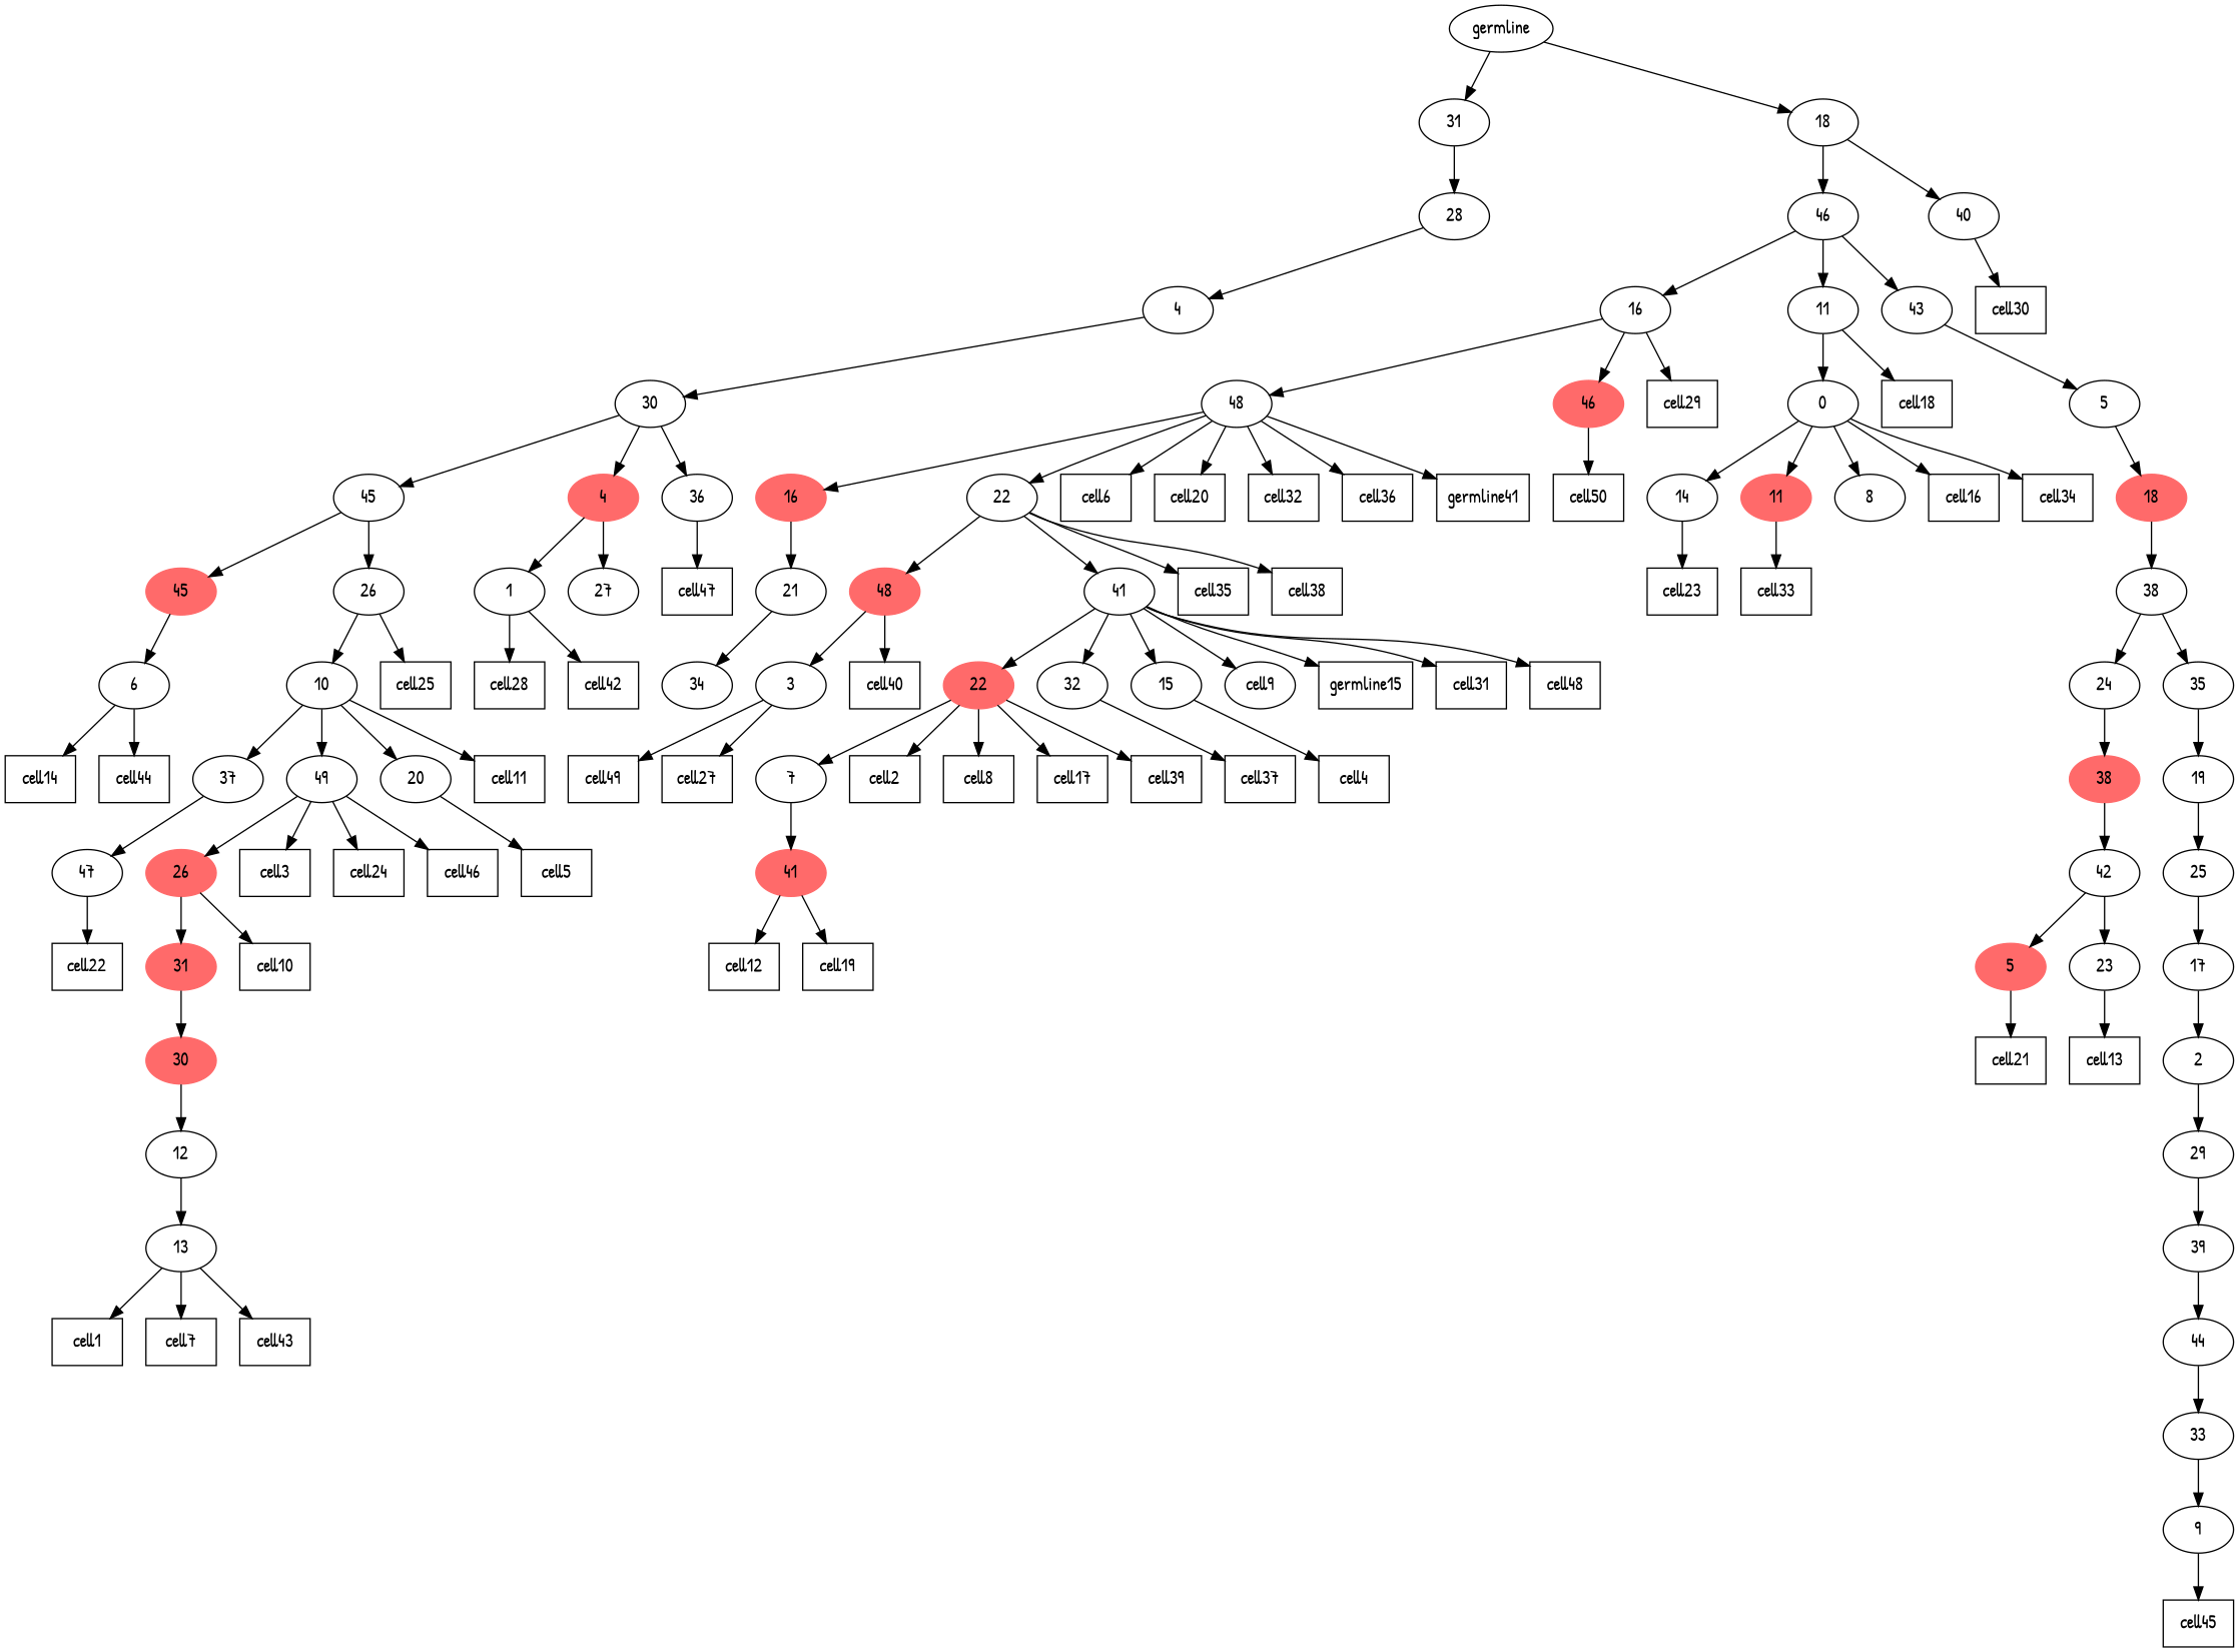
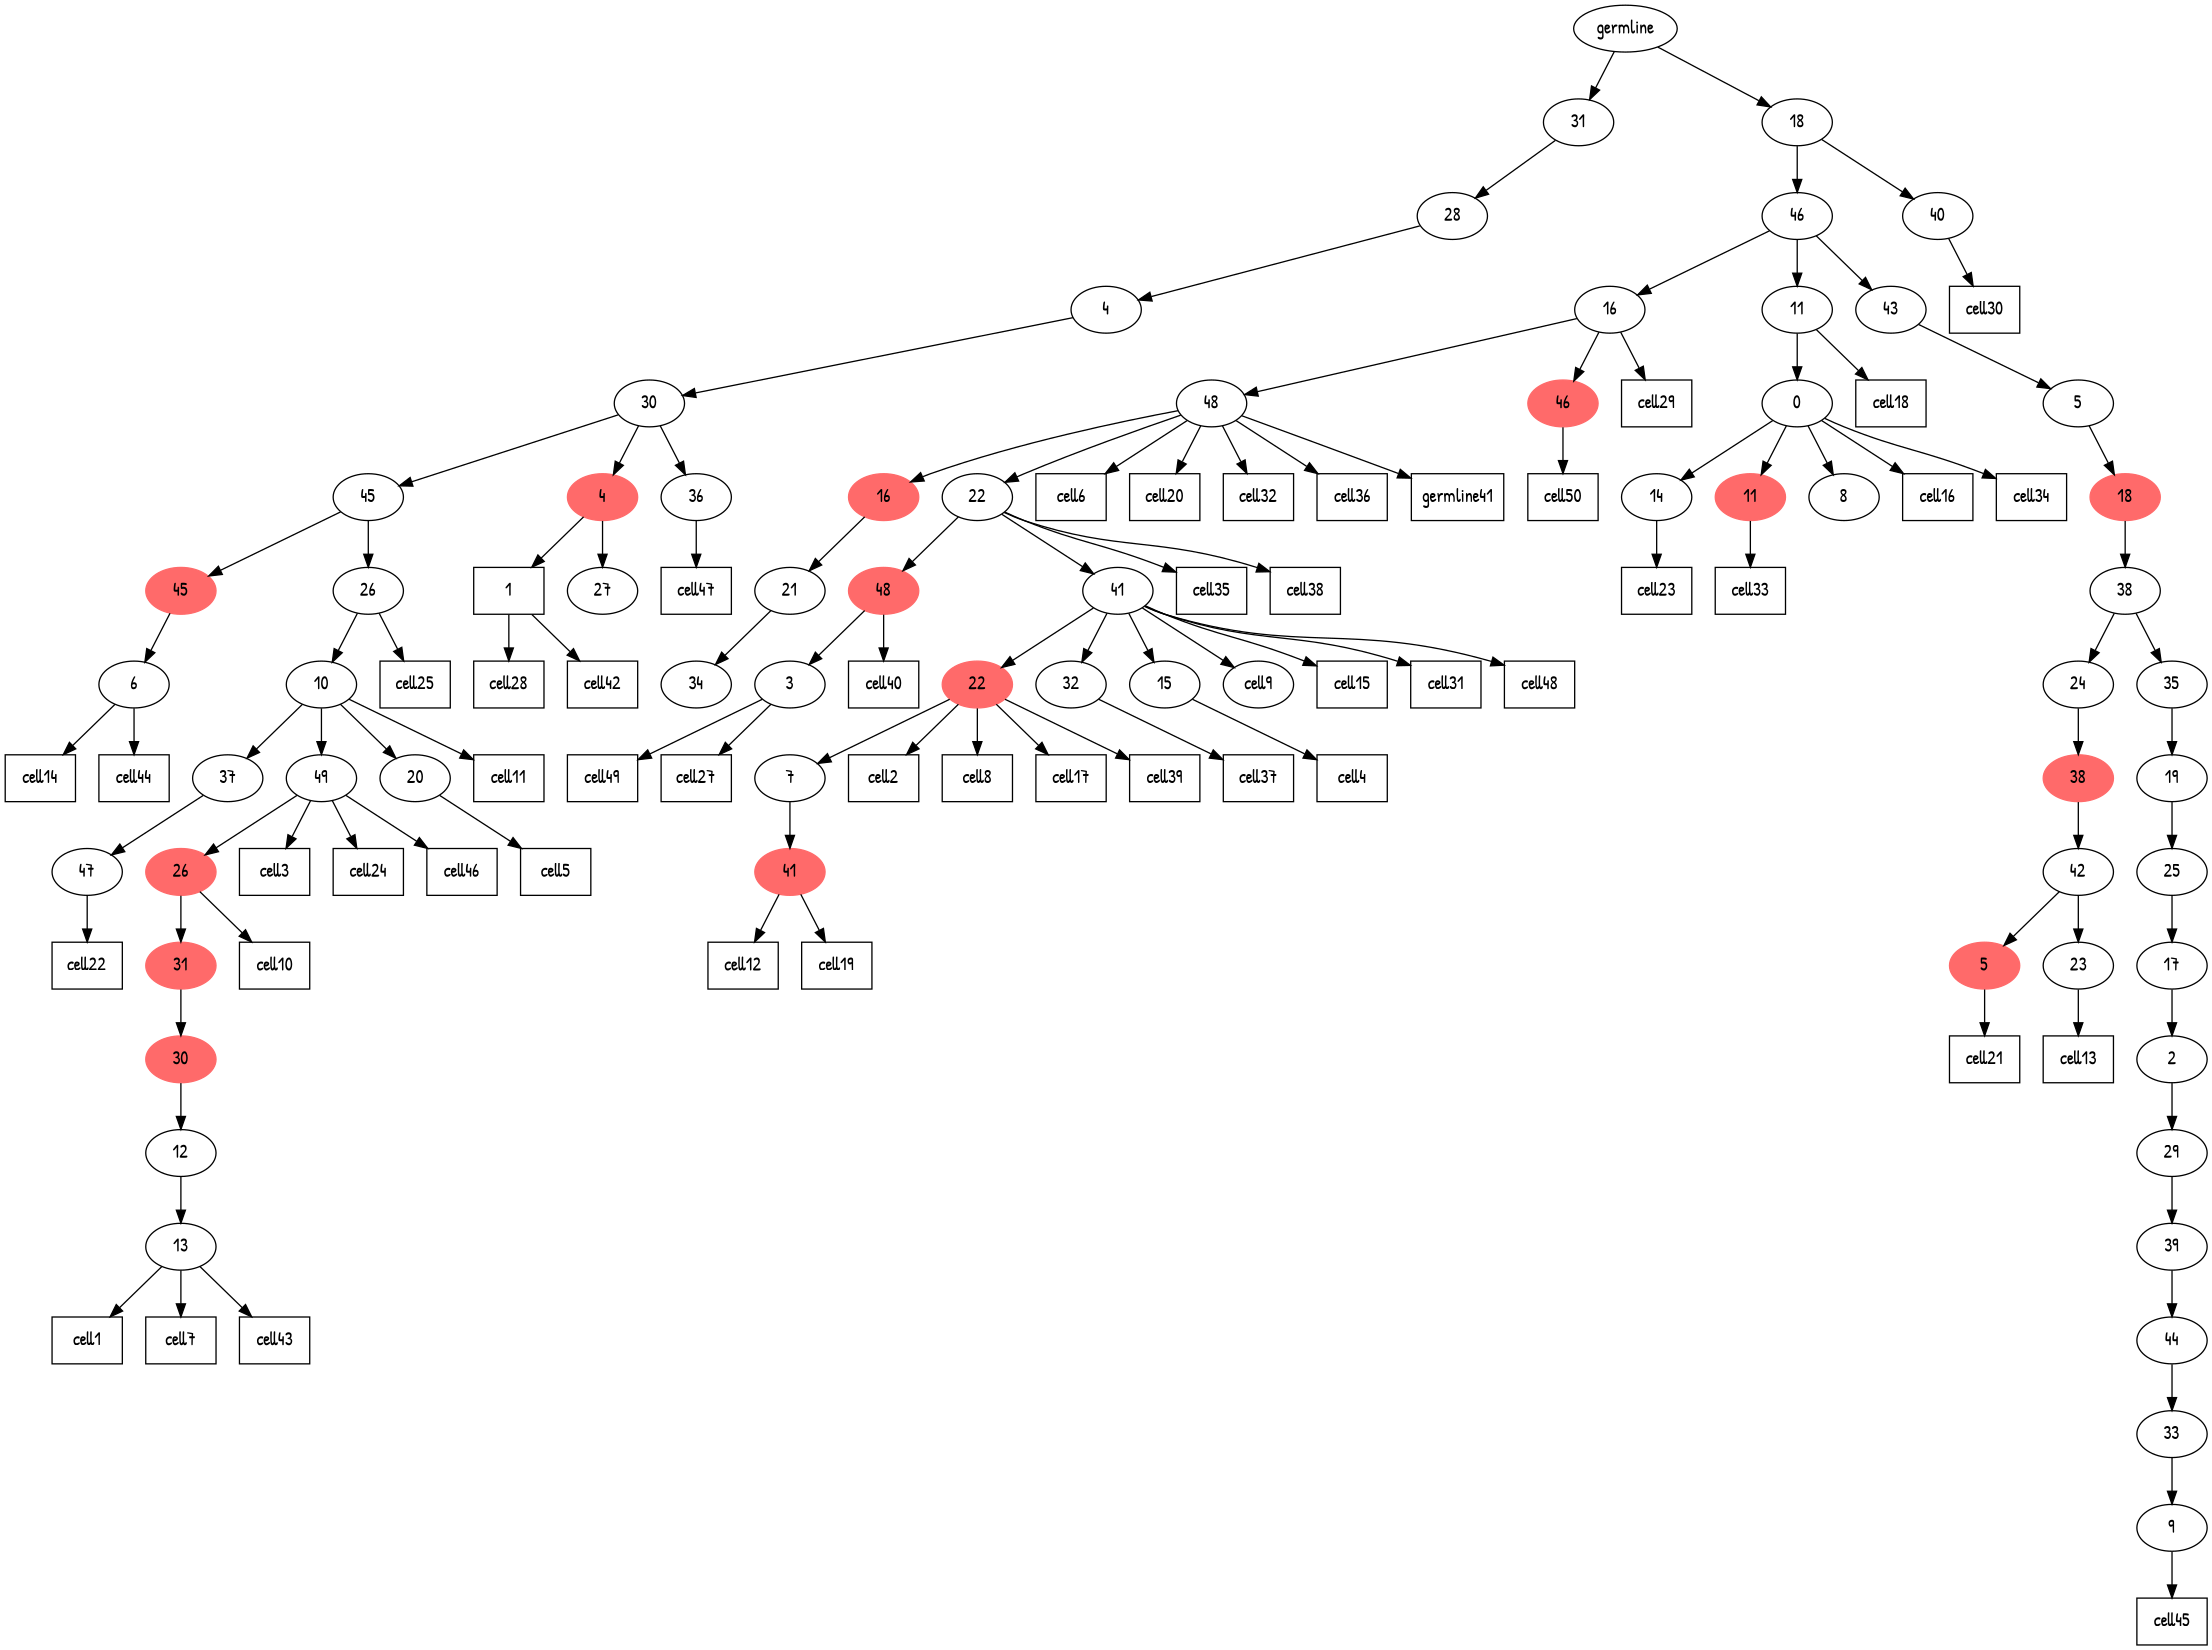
  digraph {
    fontname="Patrick Hand"
    node [fontname="Patrick Hand"]
    edge [fontname="Patrick Hand"]
    n1 [color=indianred1 label=45 style=filled]
    n2 [label=6]
    cell14 [shape=box]
    cell44 [shape=box]
    n5 [label=37]
    n6 [label=47]
    cell22 [shape=box]
    n8 [label=12]
    n9 [label=13]
    cell1 [shape=box]
    cell7 [shape=box]
    cell43 [shape=box]
    n13 [color=indianred1 label=30 style=filled]
    n14 [color=indianred1 label=31 style=filled]
    n15 [color=indianred1 label=26 style=filled]
    cell10 [shape=box]
    n17 [label=49]
    cell3 [shape=box]
    cell24 [shape=box]
    cell46 [shape=box]
    n21 [label=10]
    n22 [label=20]
    cell11 [shape=box]
    cell5 [shape=box]
    n25 [label=26]
    cell25 [shape=box]
    n27 [label=45]
    n28 [color=indianred1 label=4 style=filled]
-   n29 [label=1]
+   n29 [label=1 shape=box]
    n30 [label=27]
    cell28 [shape=box]
    cell42 [shape=box]
    n33 [label=30]
    n34 [label=36]
    cell47 [shape=box]
    n36 [label=4]
    n37 [label=28]
    n38 [label=31]
    n39 [label=21]
    n40 [label=34]
    cell49 [shape=box]
    n42 [color=indianred1 label=16 style=filled]
    n43 [color=indianred1 label=48 style=filled]
    n44 [label=3]
    cell40 [shape=box]
    cell27 [shape=box]
    n47 [label=7]
    n48 [color=indianred1 label=41 style=filled]
    cell12 [shape=box]
    cell19 [shape=box]
    n51 [color=indianred1 label=22 style=filled]
    cell2 [shape=box]
    cell8 [shape=box]
    cell17 [shape=box]
    cell39 [shape=box]
    n56 [label=41]
    n57 [label=32]
    n58 [label=15]
    cell9 [shape=ellipse]
-   cell15 [shape=box label=germline15]
+   cell15 [shape=box]
    cell31 [shape=box]
    cell48 [shape=box]
    cell37 [shape=box]
    cell4 [shape=box]
    n65 [label=22]
    cell35 [shape=box]
    cell38 [shape=box]
    n68 [label=48]
    cell6 [shape=box]
    cell20 [shape=box]
    cell32 [shape=box]
    cell36 [shape=box]
    n73 [label=germline41 shape=box]
    n74 [label=16]
    n75 [color=indianred1 label=46 style=filled]
    cell29 [shape=box]
    cell50 [shape=box]
    n78 [label=0]
    n79 [label=14]
    n80 [color=indianred1 label=11 style=filled]
    n81 [label=8]
    cell16 [shape=box]
    cell34 [shape=box]
    cell23 [shape=box]
    cell33 [shape=box]
    n86 [label=11]
    cell18 [shape=box]
    n88 [label=42]
    n89 [color=indianred1 label=5 style=filled]
    n90 [label=23]
    cell21 [shape=box]
    cell13 [shape=box]
    n93 [color=indianred1 label=38 style=filled]
    n94 [label=24]
    n95 [label=33]
    n96 [label=9]
    cell45 [shape=box]
    n98 [label=44]
    n99 [label=39]
    n100 [label=29]
    n101 [label=2]
    n102 [label=17]
    n103 [label=25]
    n104 [label=19]
    n105 [label=35]
    n106 [label=38]
    n107 [color=indianred1 label=18 style=filled]
    n108 [label=5]
    n109 [label=43]
    n110 [label=46]
    n111 [label=18]
    n112 [label=40]
    cell30 [shape=box]
    n114 [label=germline]
    n1 -> n2
    n2 -> cell14
    n2 -> cell44
    n5 -> n6
    n6 -> cell22
    n8 -> n9
    n9 -> cell1
    n9 -> cell7
    n9 -> cell43
    n13 -> n8
    n14 -> n13
    n15 -> n14
    n15 -> cell10
    n17 -> n15
    n17 -> cell3
    n17 -> cell24
    n17 -> cell46
    n21 -> n5
    n21 -> n17
    n21 -> n22
    n21 -> cell11
    n22 -> cell5
    n25 -> n21
    n25 -> cell25
    n27 -> n1
    n27 -> n25
    n28 -> n29
    n28 -> n30
    n29 -> cell28
    n29 -> cell42
    n33 -> n27
    n33 -> n28
    n33 -> n34
    n34 -> cell47
    n36 -> n33
    n37 -> n36
    n38 -> n37
    n39 -> n40
    n42 -> n39
    n43 -> n44
    n43 -> cell40
    n44 -> cell49
    n44 -> cell27
    n47 -> n48
    n48 -> cell12
    n48 -> cell19
    n51 -> n47
    n51 -> cell2
    n51 -> cell8
    n51 -> cell17
    n51 -> cell39
    n56 -> n51
    n56 -> n57
    n56 -> n58
    n56 -> cell9
    n56 -> cell15
    n56 -> cell31
    n56 -> cell48
    n57 -> cell37
    n58 -> cell4
    n65 -> n43
    n65 -> n56
    n65 -> cell35
    n65 -> cell38
    n68 -> n42
    n68 -> n65
    n68 -> cell6
    n68 -> cell20
    n68 -> cell32
    n68 -> cell36
    n68 -> n73
    n74 -> n68
    n74 -> n75
    n74 -> cell29
    n75 -> cell50
    n78 -> n79
    n78 -> n80
    n78 -> n81
    n78 -> cell16
    n78 -> cell34
    n79 -> cell23
    n80 -> cell33
    n86 -> n78
    n86 -> cell18
    n88 -> n89
    n88 -> n90
    n89 -> cell21
    n90 -> cell13
    n93 -> n88
    n94 -> n93
    n95 -> n96
    n96 -> cell45
    n98 -> n95
    n99 -> n98
    n100 -> n99
    n101 -> n100
    n102 -> n101
    n103 -> n102
    n104 -> n103
    n105 -> n104
    n106 -> n94
    n106 -> n105
    n107 -> n106
    n108 -> n107
    n109 -> n108
    n110 -> n74
    n110 -> n86
    n110 -> n109
    n111 -> n110
    n111 -> n112
    n112 -> cell30
    n114 -> n38
    n114 -> n111
  }
